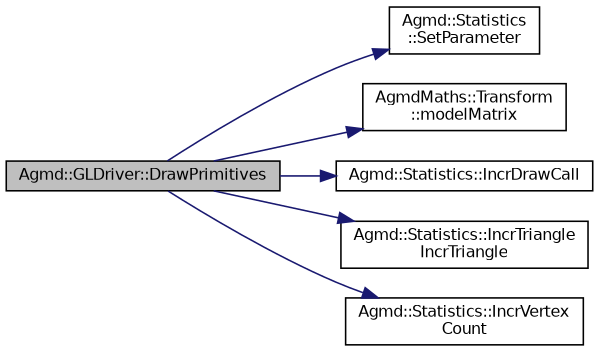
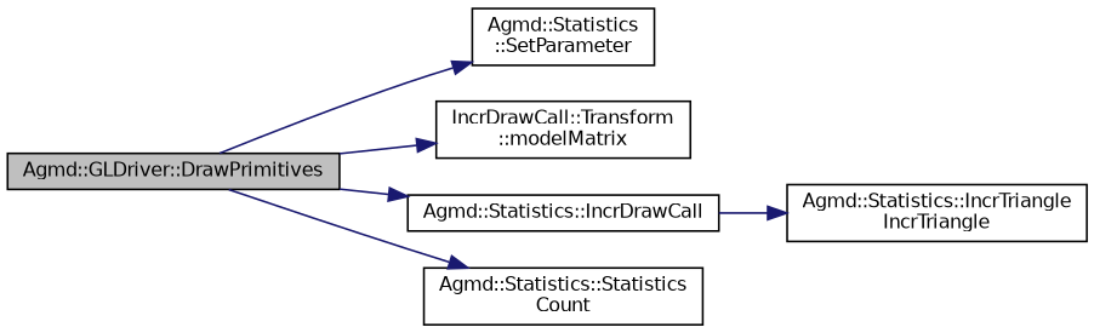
  digraph {
    rankdir=LR
    node [color=black fillcolor=white fontname=Helvetica fontsize=10 shape=record style=filled]
    edge [color=midnightblue fontname=Helvetica fontsize=10 labelfontname=Helvetica labelfontsize=10 style=solid]
    n1 [fillcolor=grey75 fontcolor=black height=0.2 label="Agmd::GLDriver::DrawPrimitives" width=0.4]
    n2 [height=0.2 label="Agmd::Statistics\l::SetParameter" width=0.4]
-   n3 [height=0.2 label="AgmdMaths::Transform\l::modelMatrix" width=0.4]
+   n3 [height=0.2 label="IncrDrawCall::Transform\l::modelMatrix" width=0.4]
    n4 [height=0.2 label="Agmd::Statistics::IncrDrawCall" width=0.4]
    n5 [height=0.2 label="Agmd::Statistics::IncrTriangle\lIncrTriangle" width=0.4]
-   n6 [height=0.2 label="Agmd::Statistics::IncrVertex\lCount" width=0.4]
+   n6 [height=0.2 label="Agmd::Statistics::Statistics\lCount" width=0.4]
    n1 -> n2
    n1 -> n3
    n1 -> n4
-   n1 -> n5
+   n4 -> n5
    n1 -> n6
  }
